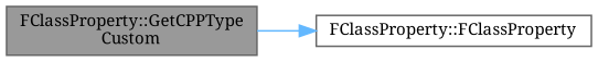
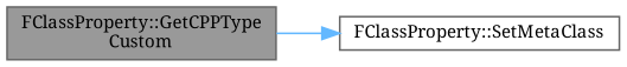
  digraph {
    rankdir=LR
    fontname="Noto Serif"
    node [fontname="Noto Serif" fontsize=10 shape=box style=filled]
    n1 [color=gray40 fillcolor=grey60 fontcolor=black height=0.2 label="FClassProperty::GetCPPType\lCustom" width=0.4]
-   n2 [color=grey40 fillcolor=white height=0.2 label="FClassProperty::FClassProperty" width=0.4]
+   n2 [color=grey40 fillcolor=white height=0.2 label="FClassProperty::SetMetaClass" width=0.4]
    n1 -> n2 [color=steelblue1 fontname="Noto Serif" fontsize=10 labelfontname=Helvetica labelfontsize=10 style=solid]
  }
